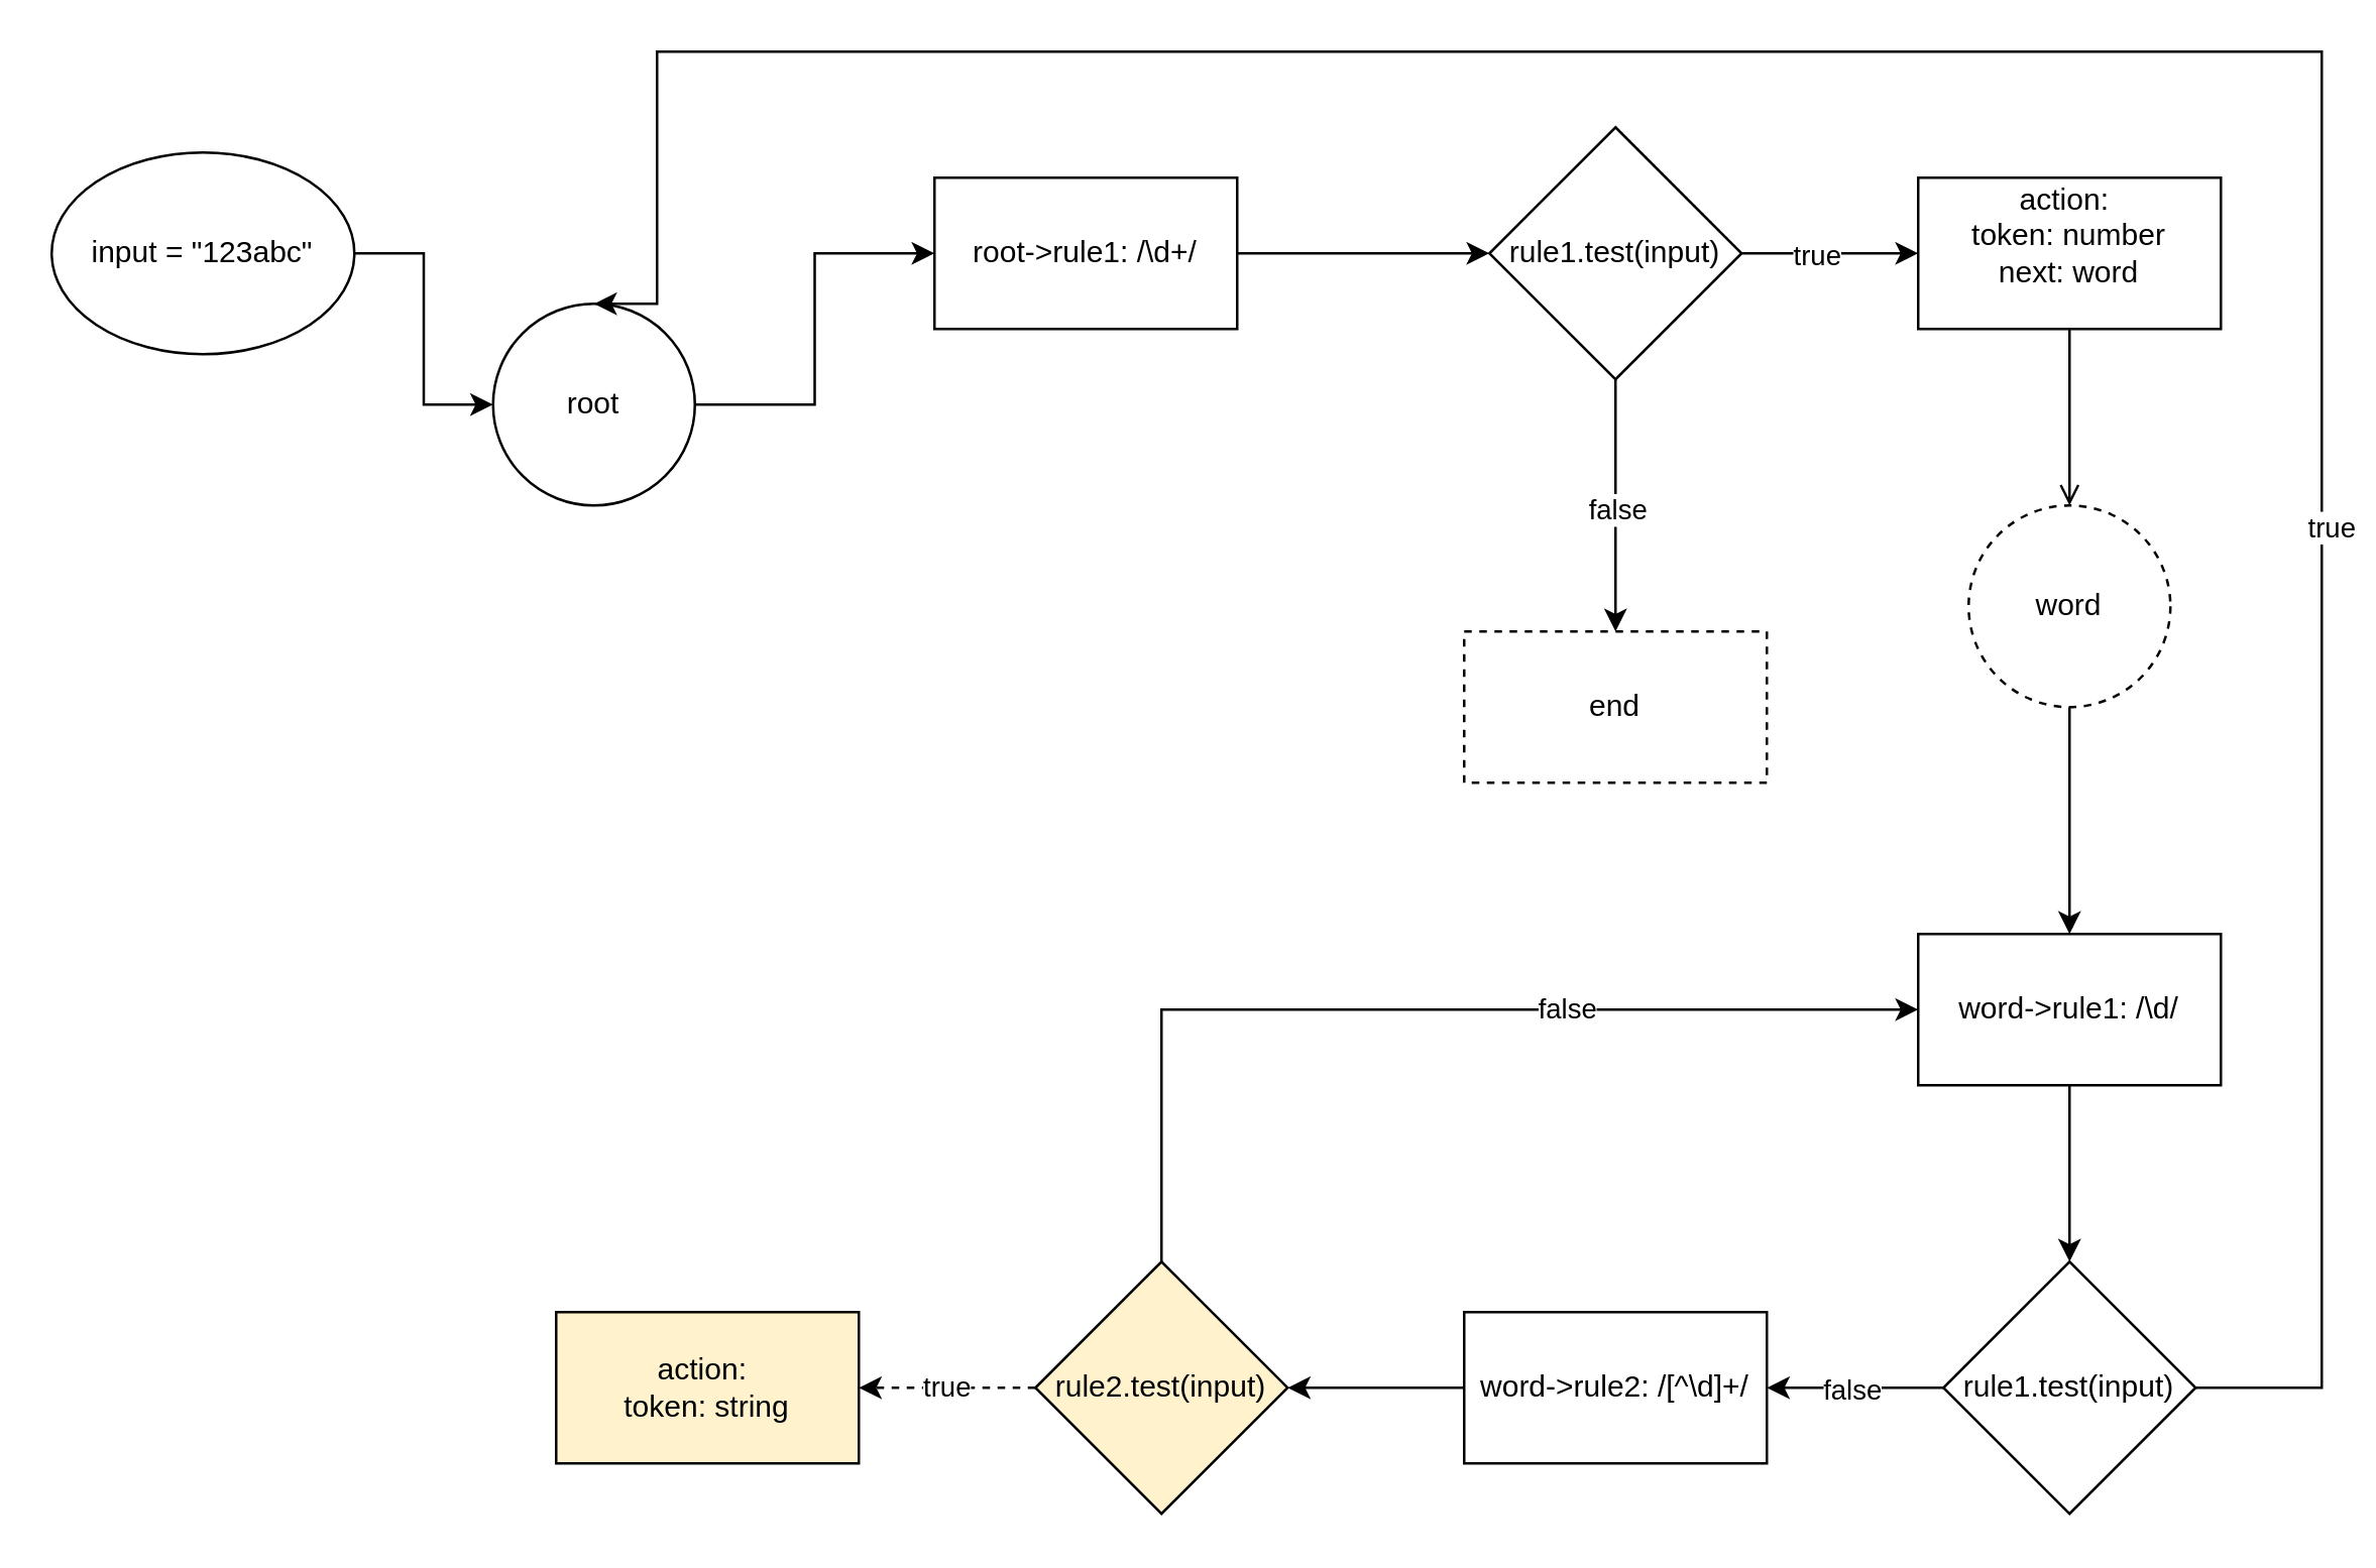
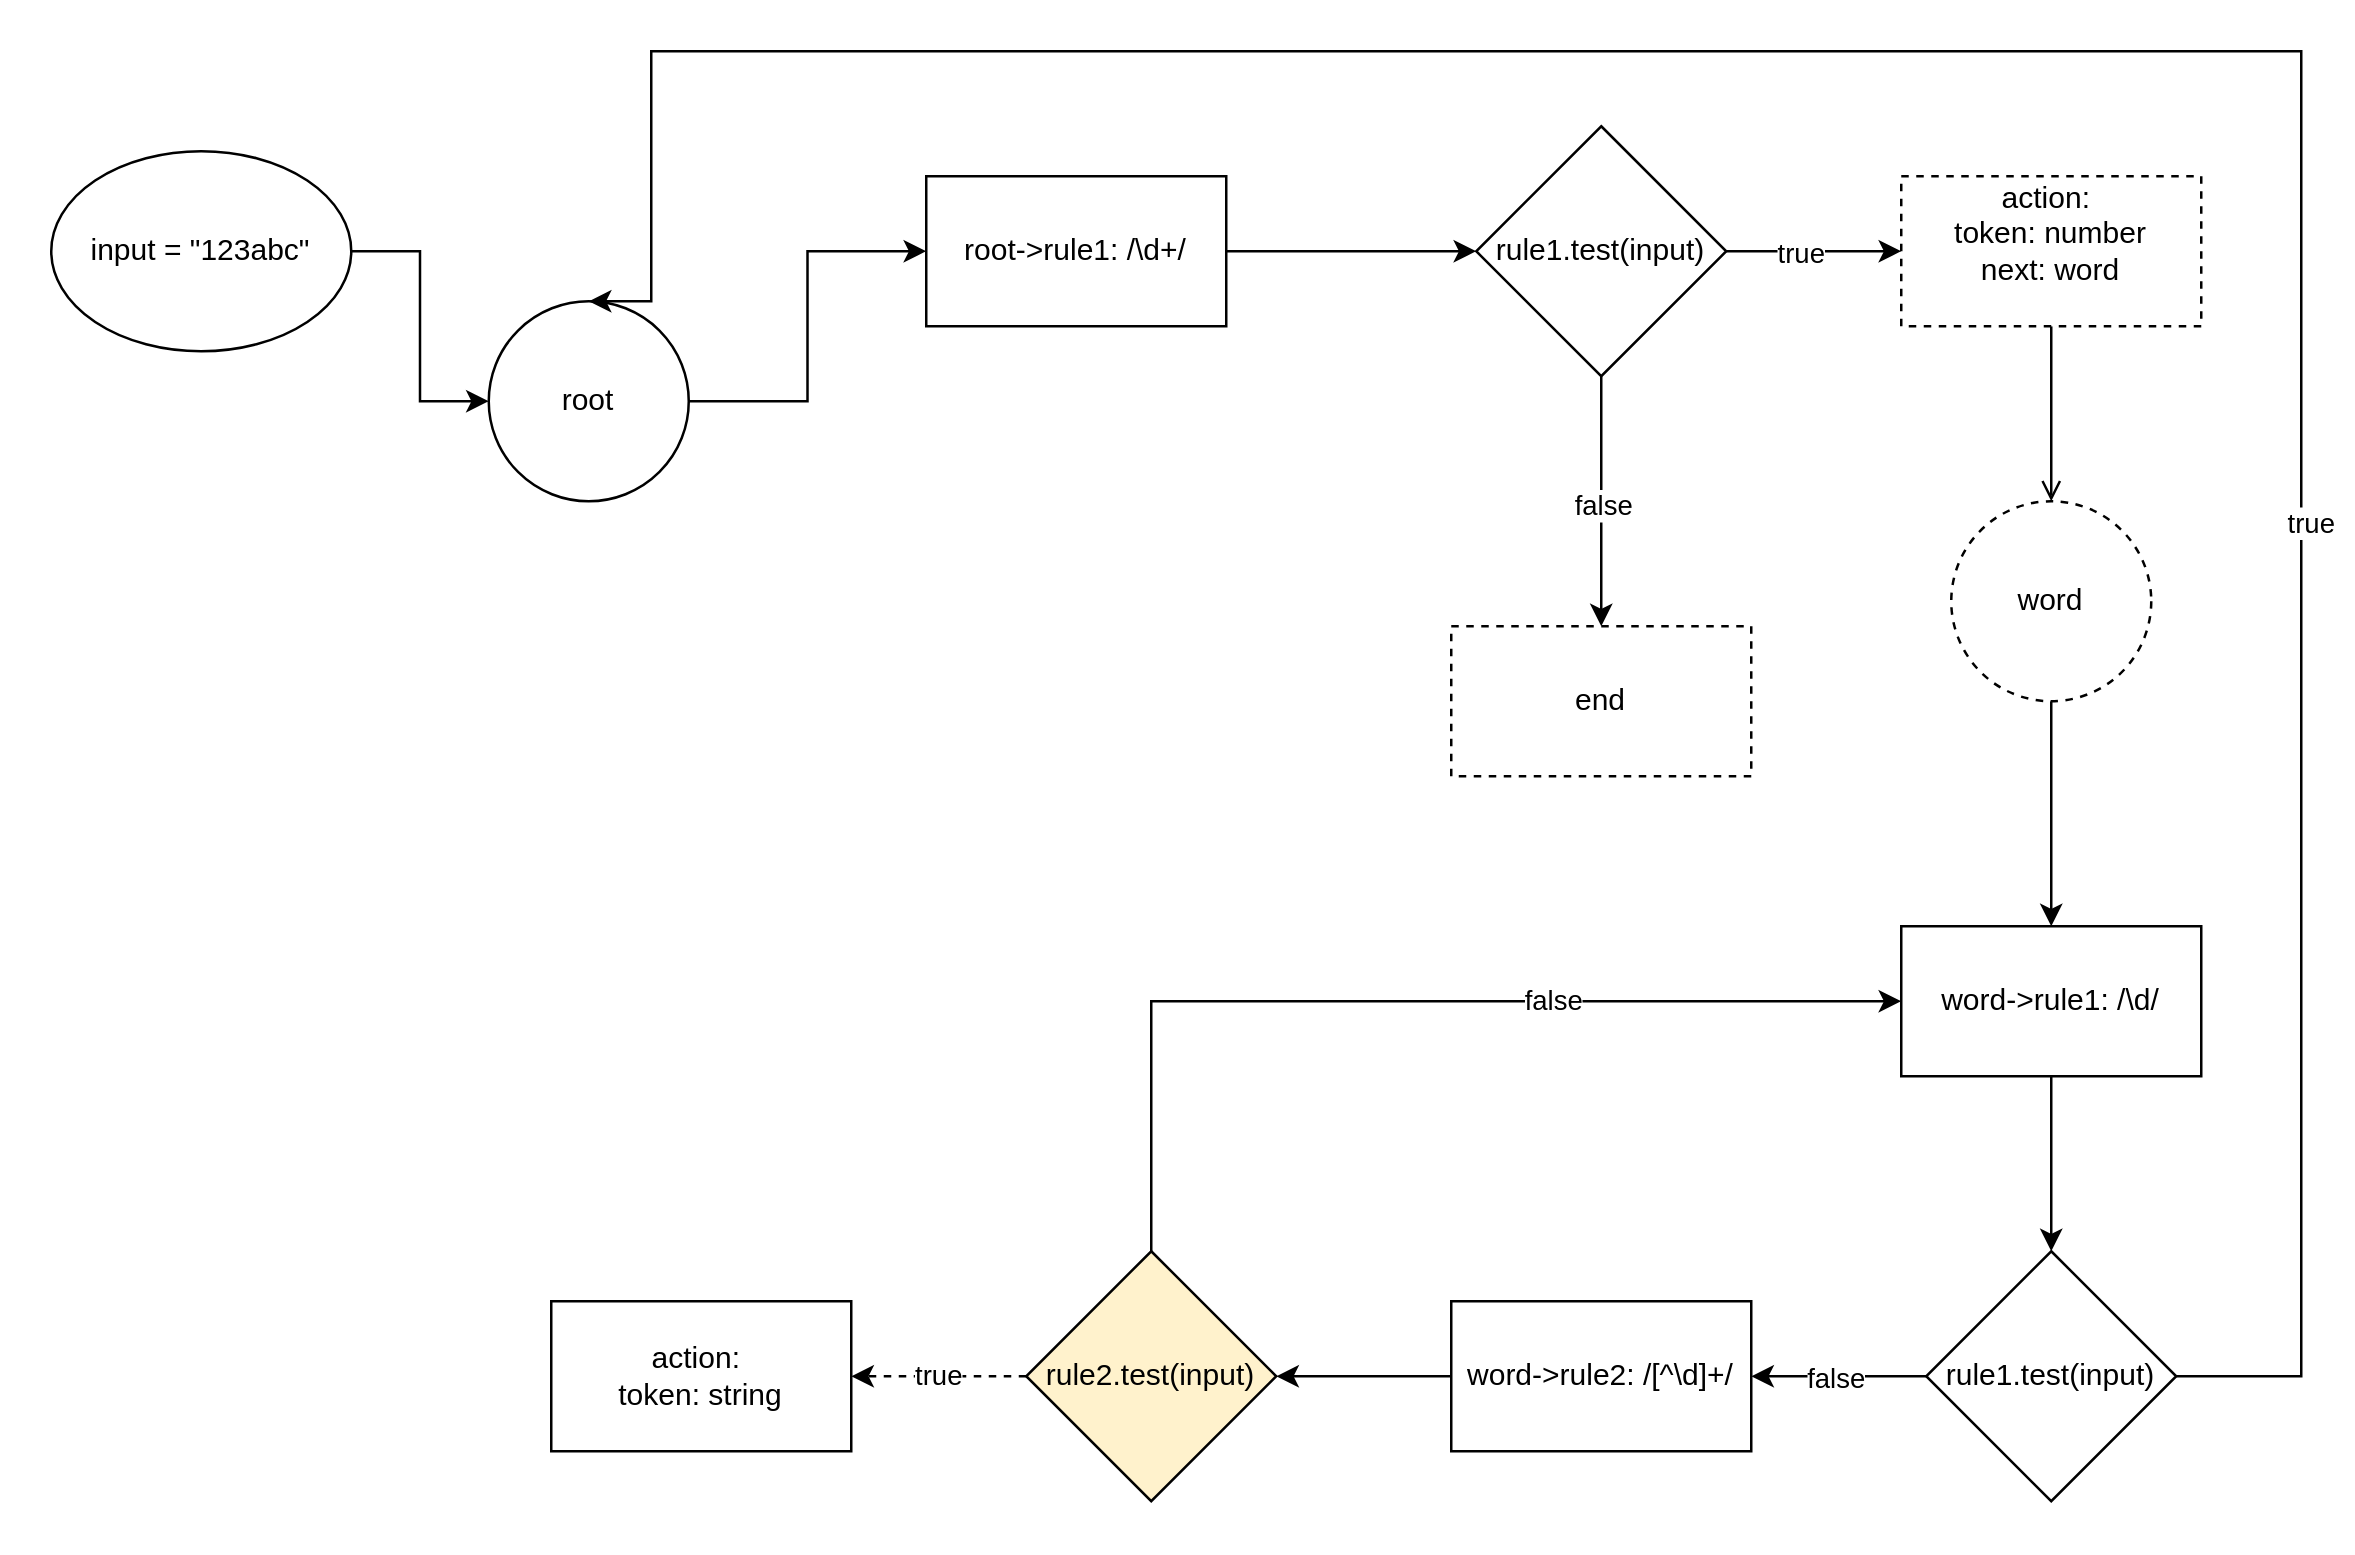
  <mxCell id="0" />
  <mxCell id="1" parent="0" />
  <mxCell id="2" value="" style="edgeStyle=orthogonalEdgeStyle;rounded=0;orthogonalLoop=1;jettySize=auto;html=1;" edge="1" parent="1" source="3" target="15"><mxGeometry relative="1" as="geometry" /></mxCell>
  <mxCell id="3" value="input = &quot;123abc&quot;" style="ellipse;whiteSpace=wrap;html=1;" vertex="1" parent="1"><mxGeometry x="20" y="60" width="120" height="80" as="geometry" /></mxCell>
  <mxCell id="4" value="" style="edgeStyle=orthogonalEdgeStyle;rounded=0;orthogonalLoop=1;jettySize=auto;html=1;" edge="1" parent="1" source="5" target="10"><mxGeometry relative="1" as="geometry" /></mxCell>
  <mxCell id="5" value="root-&amp;gt;rule1: /\d+/" style="whiteSpace=wrap;html=1;" vertex="1" parent="1"><mxGeometry x="370" y="70" width="120" height="60" as="geometry" /></mxCell>
  <mxCell id="6" value="" style="edgeStyle=orthogonalEdgeStyle;rounded=0;orthogonalLoop=1;jettySize=auto;html=1;" edge="1" parent="1" source="10" target="12"><mxGeometry relative="1" as="geometry" /></mxCell>
  <mxCell id="7" value="true" style="edgeLabel;html=1;align=center;verticalAlign=middle;resizable=0;points=[];" vertex="1" connectable="0" parent="6"><mxGeometry x="-0.171" y="-3" relative="1" as="geometry"><mxPoint y="-3" as="offset" /></mxGeometry></mxCell>
  <mxCell id="8" value="" style="edgeStyle=orthogonalEdgeStyle;rounded=0;orthogonalLoop=1;jettySize=auto;html=1;" edge="1" parent="1" source="10" target="13"><mxGeometry relative="1" as="geometry" /></mxCell>
  <mxCell id="9" value="false" style="edgeLabel;html=1;align=center;verticalAlign=middle;resizable=0;points=[];" vertex="1" connectable="0" parent="8"><mxGeometry x="0.02" relative="1" as="geometry"><mxPoint as="offset" /></mxGeometry></mxCell>
  <mxCell id="10" value="rule1.test(input)" style="rhombus;whiteSpace=wrap;html=1;" vertex="1" parent="1"><mxGeometry x="590" y="50" width="100" height="100" as="geometry" /></mxCell>
  <mxCell id="11" value="" style="edgeStyle=orthogonalEdgeStyle;rounded=0;orthogonalLoop=1;jettySize=auto;html=1;endArrow=open;" edge="1" parent="1" source="12" target="17"><mxGeometry relative="1" as="geometry" /></mxCell>
- <mxCell id="12" value="action:&amp;nbsp;&lt;br&gt;token: number&lt;br&gt;next: word&lt;br&gt;&lt;div&gt;&lt;br&gt;&lt;/div&gt;" style="whiteSpace=wrap;html=1;" vertex="1" parent="1"><mxGeometry x="760" y="70" width="120" height="60" as="geometry" /></mxCell>
+ <mxCell id="12" value="action:&amp;nbsp;&lt;br&gt;token: number&lt;br&gt;next: word&lt;br&gt;&lt;div&gt;&lt;br&gt;&lt;/div&gt;" style="whiteSpace=wrap;html=1;dashed=1;" vertex="1" parent="1"><mxGeometry x="760" y="70" width="120" height="60" as="geometry" /></mxCell>
  <mxCell id="13" value="end" style="whiteSpace=wrap;html=1;dashed=1;" vertex="1" parent="1"><mxGeometry x="580" y="250" width="120" height="60" as="geometry" /></mxCell>
  <mxCell id="14" style="edgeStyle=orthogonalEdgeStyle;rounded=0;orthogonalLoop=1;jettySize=auto;html=1;exitX=1;exitY=0.5;exitDx=0;exitDy=0;entryX=0;entryY=0.5;entryDx=0;entryDy=0;" edge="1" parent="1" source="15" target="5"><mxGeometry relative="1" as="geometry" /></mxCell>
  <mxCell id="15" value="root" style="ellipse;whiteSpace=wrap;html=1;" vertex="1" parent="1"><mxGeometry x="195" y="120" width="80" height="80" as="geometry" /></mxCell>
  <mxCell id="16" value="" style="edgeStyle=orthogonalEdgeStyle;rounded=0;orthogonalLoop=1;jettySize=auto;html=1;" edge="1" parent="1" source="17" target="19"><mxGeometry relative="1" as="geometry" /></mxCell>
  <mxCell id="17" value="word" style="ellipse;whiteSpace=wrap;html=1;dashed=1;" vertex="1" parent="1"><mxGeometry x="780" y="200" width="80" height="80" as="geometry" /></mxCell>
  <mxCell id="18" value="" style="edgeStyle=orthogonalEdgeStyle;rounded=0;orthogonalLoop=1;jettySize=auto;html=1;" edge="1" parent="1" source="19" target="24"><mxGeometry relative="1" as="geometry" /></mxCell>
  <mxCell id="19" value="word-&amp;gt;rule1:&amp;nbsp;/\d/" style="whiteSpace=wrap;html=1;" vertex="1" parent="1"><mxGeometry x="760" y="370" width="120" height="60" as="geometry" /></mxCell>
  <mxCell id="20" value="" style="edgeStyle=orthogonalEdgeStyle;rounded=0;orthogonalLoop=1;jettySize=auto;html=1;" edge="1" parent="1" source="24" target="26"><mxGeometry relative="1" as="geometry" /></mxCell>
  <mxCell id="21" value="false" style="edgeLabel;html=1;align=center;verticalAlign=middle;resizable=0;points=[];" vertex="1" connectable="0" parent="20"><mxGeometry x="0.057" y="2" relative="1" as="geometry"><mxPoint y="-2" as="offset" /></mxGeometry></mxCell>
  <mxCell id="22" style="edgeStyle=orthogonalEdgeStyle;rounded=0;orthogonalLoop=1;jettySize=auto;html=1;exitX=1;exitY=0.5;exitDx=0;exitDy=0;entryX=0.5;entryY=0;entryDx=0;entryDy=0;" edge="1" parent="1" source="24" target="15"><mxGeometry relative="1" as="geometry"><Array as="points"><mxPoint x="920" y="550" /><mxPoint x="920" y="20" /><mxPoint x="260" y="20" /></Array></mxGeometry></mxCell>
  <mxCell id="23" value="true" style="edgeLabel;html=1;align=center;verticalAlign=middle;resizable=0;points=[];" vertex="1" connectable="0" parent="22"><mxGeometry x="-0.425" y="-3" relative="1" as="geometry"><mxPoint as="offset" /></mxGeometry></mxCell>
  <mxCell id="24" value="rule1.test(input)" style="rhombus;whiteSpace=wrap;html=1;" vertex="1" parent="1"><mxGeometry x="770" y="500" width="100" height="100" as="geometry" /></mxCell>
  <mxCell id="25" value="" style="edgeStyle=orthogonalEdgeStyle;rounded=0;orthogonalLoop=1;jettySize=auto;html=1;" edge="1" parent="1" source="26" target="30"><mxGeometry relative="1" as="geometry" /></mxCell>
  <mxCell id="26" value="word-&amp;gt;rule2:&amp;nbsp;/[^\d]+/" style="whiteSpace=wrap;html=1;" vertex="1" parent="1"><mxGeometry x="580" y="520" width="120" height="60" as="geometry" /></mxCell>
  <mxCell id="27" value="true" style="edgeStyle=orthogonalEdgeStyle;rounded=0;orthogonalLoop=1;jettySize=auto;html=1;dashed=1;" edge="1" parent="1" source="30" target="31"><mxGeometry relative="1" as="geometry" /></mxCell>
  <mxCell id="28" style="edgeStyle=orthogonalEdgeStyle;rounded=0;orthogonalLoop=1;jettySize=auto;html=1;exitX=0.5;exitY=0;exitDx=0;exitDy=0;entryX=0;entryY=0.5;entryDx=0;entryDy=0;" edge="1" parent="1" source="30" target="19"><mxGeometry relative="1" as="geometry" /></mxCell>
  <mxCell id="29" value="false" style="edgeLabel;html=1;align=center;verticalAlign=middle;resizable=0;points=[];" vertex="1" connectable="0" parent="28"><mxGeometry x="0.125" y="-2" relative="1" as="geometry"><mxPoint x="35" y="-3" as="offset" /></mxGeometry></mxCell>
  <mxCell id="30" value="rule2.test(input)" style="rhombus;whiteSpace=wrap;html=1;fillColor=#fff2cc;" vertex="1" parent="1"><mxGeometry x="410" y="500" width="100" height="100" as="geometry" /></mxCell>
- <mxCell id="31" value="action:&amp;nbsp;&lt;br&gt;token: string" style="whiteSpace=wrap;html=1;fillColor=#fff2cc;" vertex="1" parent="1"><mxGeometry x="220" y="520" width="120" height="60" as="geometry" /></mxCell>
+ <mxCell id="31" value="action:&amp;nbsp;&lt;br&gt;token: string" style="whiteSpace=wrap;html=1;" vertex="1" parent="1"><mxGeometry x="220" y="520" width="120" height="60" as="geometry" /></mxCell>
